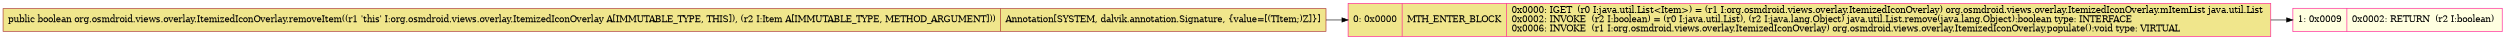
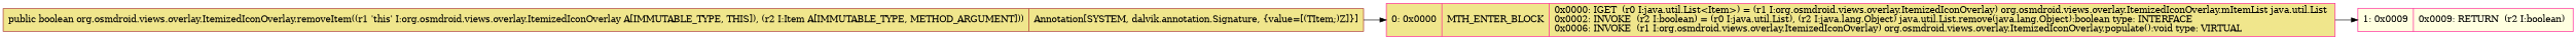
  digraph {
    rankdir=LR
    node [shape=record style=filled fillcolor=khaki color=deeppink]
    n1 [label="{0\:\ 0x0000|MTH_ENTER_BLOCK\l|0x0000: IGET  (r0 I:java.util.List\<Item\>) = (r1 I:org.osmdroid.views.overlay.ItemizedIconOverlay) org.osmdroid.views.overlay.ItemizedIconOverlay.mItemList java.util.List \l0x0002: INVOKE  (r2 I:boolean) = (r0 I:java.util.List), (r2 I:java.lang.Object) java.util.List.remove(java.lang.Object):boolean type: INTERFACE \l0x0006: INVOKE  (r1 I:org.osmdroid.views.overlay.ItemizedIconOverlay) org.osmdroid.views.overlay.ItemizedIconOverlay.populate():void type: VIRTUAL \l}"]
-   n2 [label="{1\:\ 0x0009|0x0002: RETURN  (r2 I:boolean) \l}" fillcolor=lightyellow]
+   n2 [label="{1\:\ 0x0009|0x0009: RETURN  (r2 I:boolean) \l}" fillcolor=lightyellow]
    n3 [label="{public boolean org.osmdroid.views.overlay.ItemizedIconOverlay.removeItem((r1 'this' I:org.osmdroid.views.overlay.ItemizedIconOverlay A[IMMUTABLE_TYPE, THIS]), (r2 I:Item A[IMMUTABLE_TYPE, METHOD_ARGUMENT]))  | Annotation[SYSTEM, dalvik.annotation.Signature, \{value=[(TItem;)Z]\}]\l}" color=brown]
    n1 -> n2
    n3 -> n1
  }
